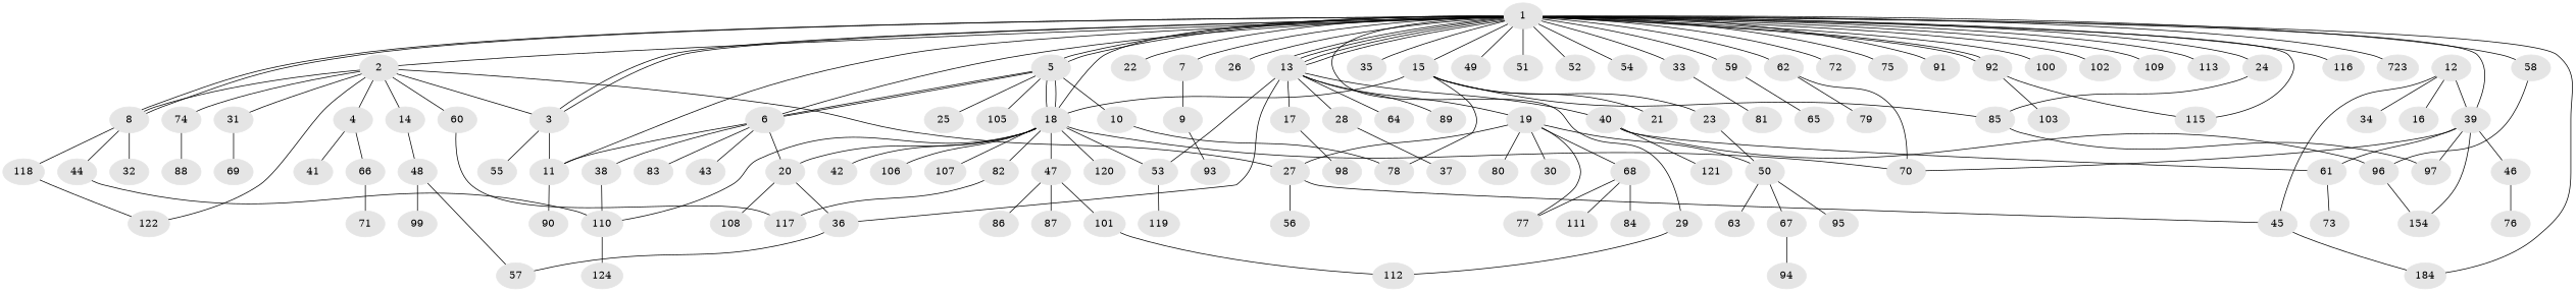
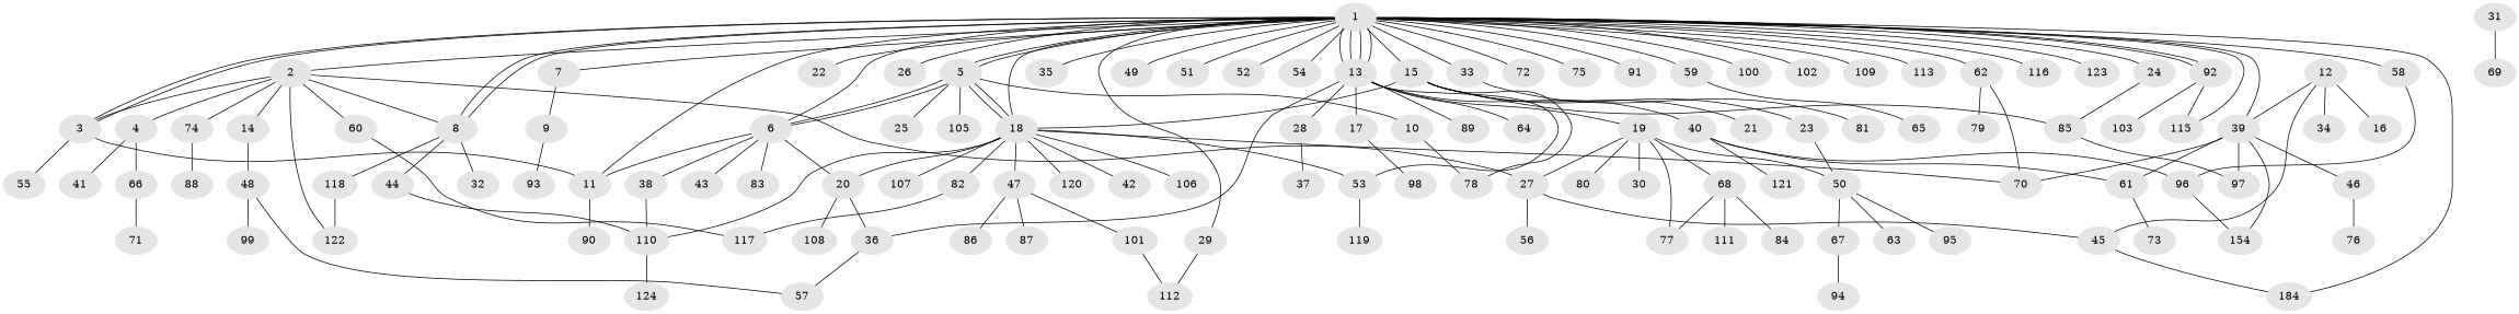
  graph {
    node [color=gray90 style=filled]
    1
    2
    3
    5
    6
    7
    8
    11
    13
    15
    18
    22
    24
    26
    29
    33
    35
    39
    49
    51
    52
    54
    58
    59
    62
    72
    75
    91
    92
    100
    102
    109
    113
    n34 [label=184]
    115
    116
-   123 [label=723]
+   123
    4
    14
    27
    31
    60
    74
    122
    55
    10
    25
    105
    20
    38
    43
    83
    9
    32
    44
    118
    90
    12
    16
    34
    45
    17
    19
    28
    36
    40
    53
    64
    89
    78
    21
    23
    85
    42
    47
    70
    82
    106
    107
    110
    120
    112
    81
    46
    61
    97
    n87 [label=154]
    96
    65
    79
    103
    41
    66
    48
    56
    69
    117
    88
    71
    108
    93
    98
    30
    50
    68
    77
    80
    37
    57
    121
    119
    99
    86
    87
    101
    124
    63
    67
    95
    84
    111
    76
    73
    94
    1 -- 2
    1 -- 3
    1 -- 3
    1 -- 5
    1 -- 5
    1 -- 6
    1 -- 7
    1 -- 8
    1 -- 8
    1 -- 11
    1 -- 13
    1 -- 13
    1 -- 13
    1 -- 13
    1 -- 15
    1 -- 18
    1 -- 22
    1 -- 24
    1 -- 26
    1 -- 29
    1 -- 33
    1 -- 35
    1 -- 39
    1 -- 49
    1 -- 51
    1 -- 52
    1 -- 54
    1 -- 58
    1 -- 59
    1 -- 62
    1 -- 72
    1 -- 75
    1 -- 91
    1 -- 92
    1 -- 92
    1 -- 100
    1 -- 102
    1 -- 109
    1 -- 113
    1 -- n34
    1 -- 115
    1 -- 116
    1 -- 123
    2 -- 3
    2 -- 8
    2 -- 4
    2 -- 14
    2 -- 27
-   2 -- 31
    2 -- 60
    2 -- 74
    2 -- 122
    3 -- 11
    3 -- 55
    5 -- 6
    5 -- 6
    5 -- 18
    5 -- 18
    5 -- 10
    5 -- 25
    5 -- 105
    6 -- 11
    6 -- 20
    6 -- 38
    6 -- 43
    6 -- 83
    7 -- 9
    8 -- 32
    8 -- 44
    8 -- 118
    11 -- 90
    13 -- 17
    13 -- 19
    13 -- 28
    13 -- 36
    13 -- 40
    13 -- 53
    13 -- 64
    13 -- 89
    15 -- 18
    15 -- 78
    15 -- 21
    15 -- 23
    15 -- 85
    18 -- 20
    18 -- 53
    18 -- 42
    18 -- 47
    18 -- 70
    18 -- 82
    18 -- 106
    18 -- 107
    18 -- 110
    18 -- 120
    24 -- 85
    29 -- 112
    33 -- 81
    39 -- 70
    39 -- 46
    39 -- 61
    39 -- 97
    39 -- n87
    58 -- 96
    59 -- 65
    62 -- 70
    62 -- 79
    92 -- 115
    92 -- 103
    4 -- 41
    4 -- 66
    14 -- 48
    27 -- 45
    27 -- 56
    31 -- 69
    60 -- 117
    74 -- 88
    10 -- 78
    20 -- 36
    20 -- 108
    38 -- 110
    9 -- 93
    44 -- 110
    118 -- 122
    12 -- 39
    12 -- 16
    12 -- 34
    12 -- 45
    45 -- n34
    17 -- 98
    19 -- 27
    19 -- 30
    19 -- 50
    19 -- 68
    19 -- 77
    19 -- 80
    28 -- 37
    36 -- 57
    40 -- 61
    40 -- 96
    40 -- 121
    53 -- 119
    23 -- 50
    85 -- 97
    47 -- 86
    47 -- 87
    47 -- 101
    82 -- 117
    110 -- 124
    46 -- 76
    61 -- 73
    96 -- n87
    66 -- 71
    48 -- 57
    48 -- 99
    50 -- 63
    50 -- 67
    50 -- 95
    68 -- 77
    68 -- 84
    68 -- 111
    101 -- 112
    67 -- 94
  }
